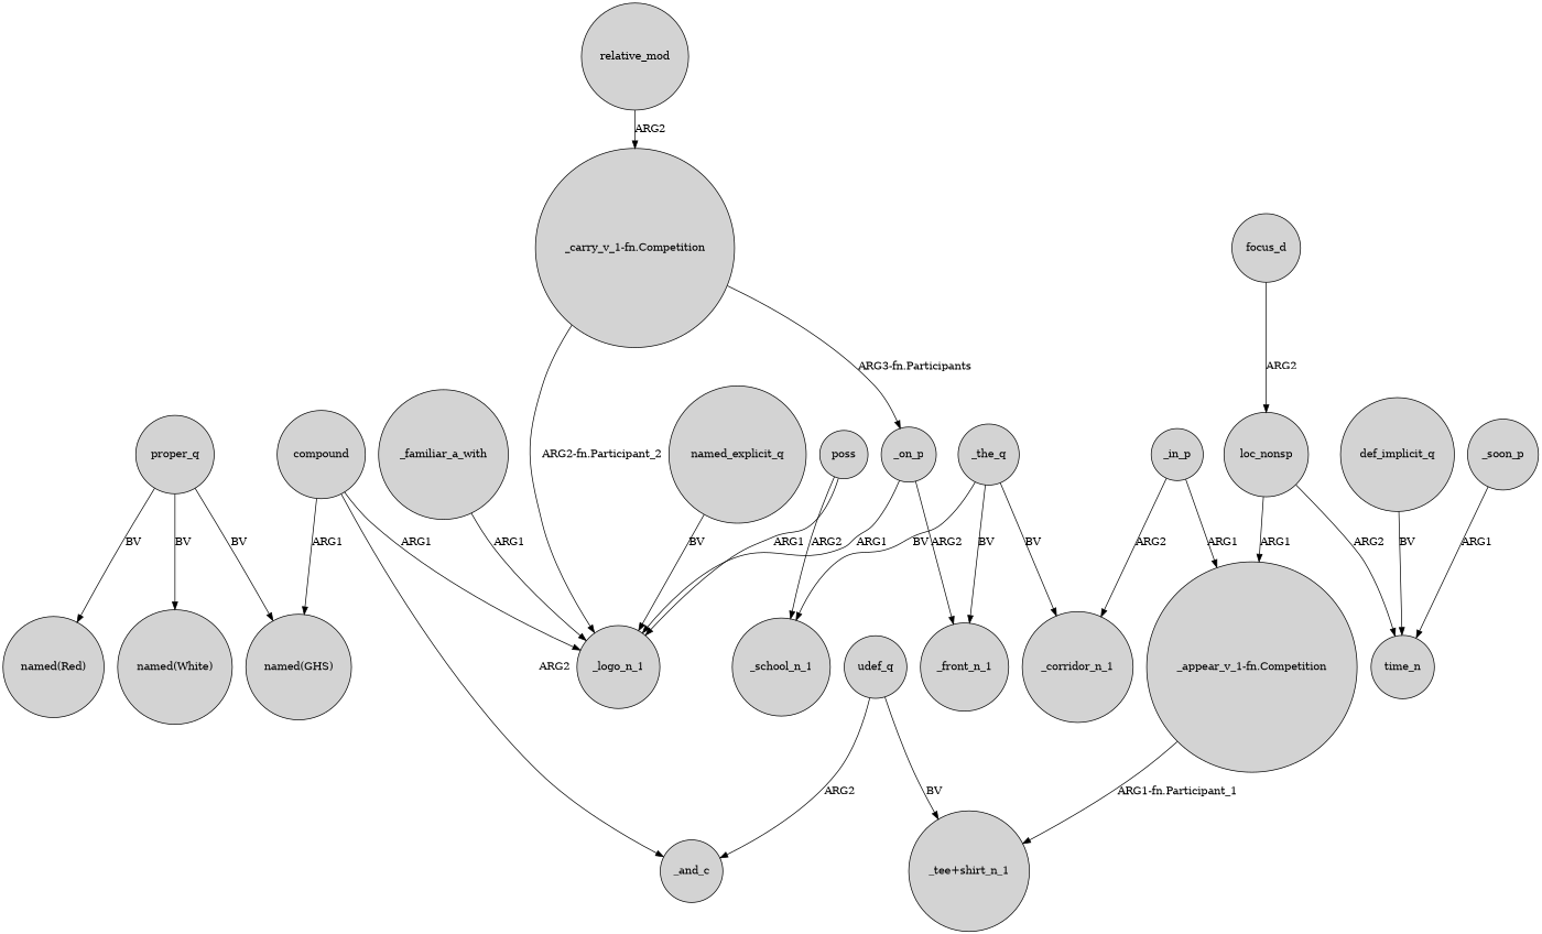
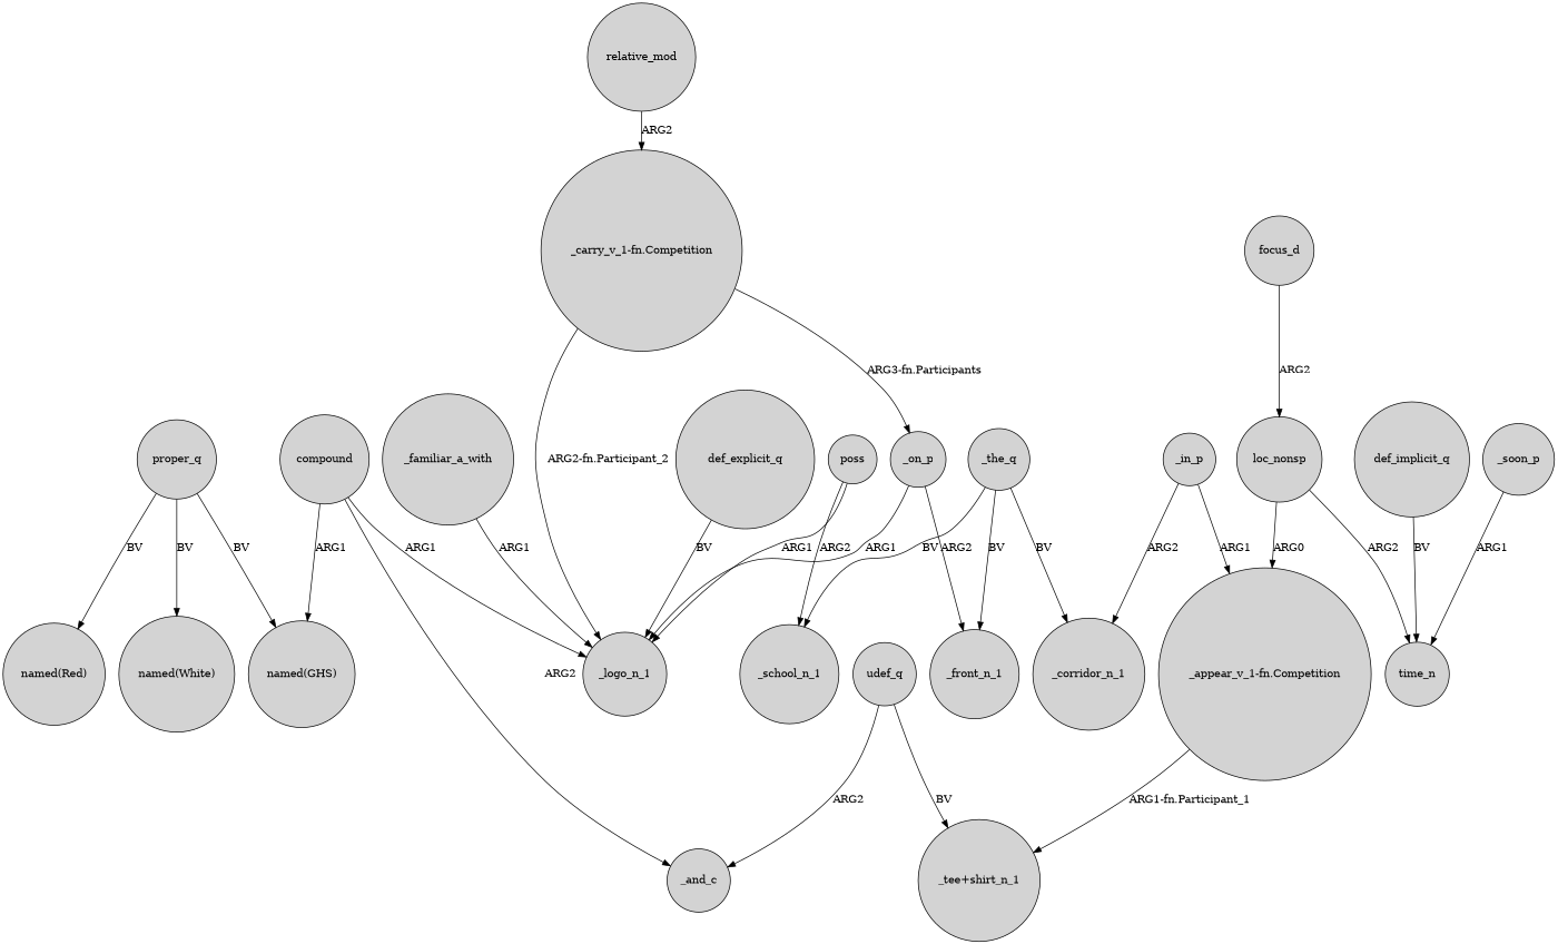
  digraph {
    node [shape=circle style=filled]
    proper_q
    "named(White)"
    "named(GHS)"
    "named(Red)"
    _familiar_a_with
    _logo_n_1
    udef_q
    "_tee+shirt_n_1"
    _and_c
    focus_d
    loc_nonsp
    "_appear_v_1-fn.Competition"
    time_n
    _the_q
    _school_n_1
    _corridor_n_1
    _front_n_1
    "_carry_v_1-fn.Competition"
    _on_p
    compound
    _in_p
    def_implicit_q
    poss
-   def_explicit_q [label=named_explicit_q]
+   def_explicit_q
    _soon_p
    relative_mod
    proper_q -> "named(White)" [label=BV]
    proper_q -> "named(GHS)" [label=BV]
    proper_q -> "named(Red)" [label=BV]
    _familiar_a_with -> _logo_n_1 [label=ARG1]
    udef_q -> "_tee+shirt_n_1" [label=BV]
    udef_q -> _and_c [label=ARG2]
    focus_d -> loc_nonsp [label=ARG2]
-   loc_nonsp -> "_appear_v_1-fn.Competition" [label=ARG1]
+   loc_nonsp -> "_appear_v_1-fn.Competition" [label=ARG0]
    loc_nonsp -> time_n [label=ARG2]
    "_appear_v_1-fn.Competition" -> "_tee+shirt_n_1" [label="ARG1-fn.Participant_1"]
    _the_q -> _school_n_1 [label=BV]
    _the_q -> _corridor_n_1 [label=BV]
    _the_q -> _front_n_1 [label=BV]
    "_carry_v_1-fn.Competition" -> _logo_n_1 [label="ARG2-fn.Participant_2"]
    "_carry_v_1-fn.Competition" -> _on_p [label="ARG3-fn.Participants"]
    _on_p -> _logo_n_1 [label=ARG1]
    _on_p -> _front_n_1 [label=ARG2]
    compound -> "named(GHS)" [label=ARG1]
    compound -> _logo_n_1 [label=ARG1]
    compound -> _and_c [label=ARG2]
    _in_p -> "_appear_v_1-fn.Competition" [label=ARG1]
    _in_p -> _corridor_n_1 [label=ARG2]
    def_implicit_q -> time_n [label=BV]
    poss -> _logo_n_1 [label=ARG1]
    poss -> _school_n_1 [label=ARG2]
    def_explicit_q -> _logo_n_1 [label=BV]
    _soon_p -> time_n [label=ARG1]
    relative_mod -> "_carry_v_1-fn.Competition" [label=ARG2]
  }
